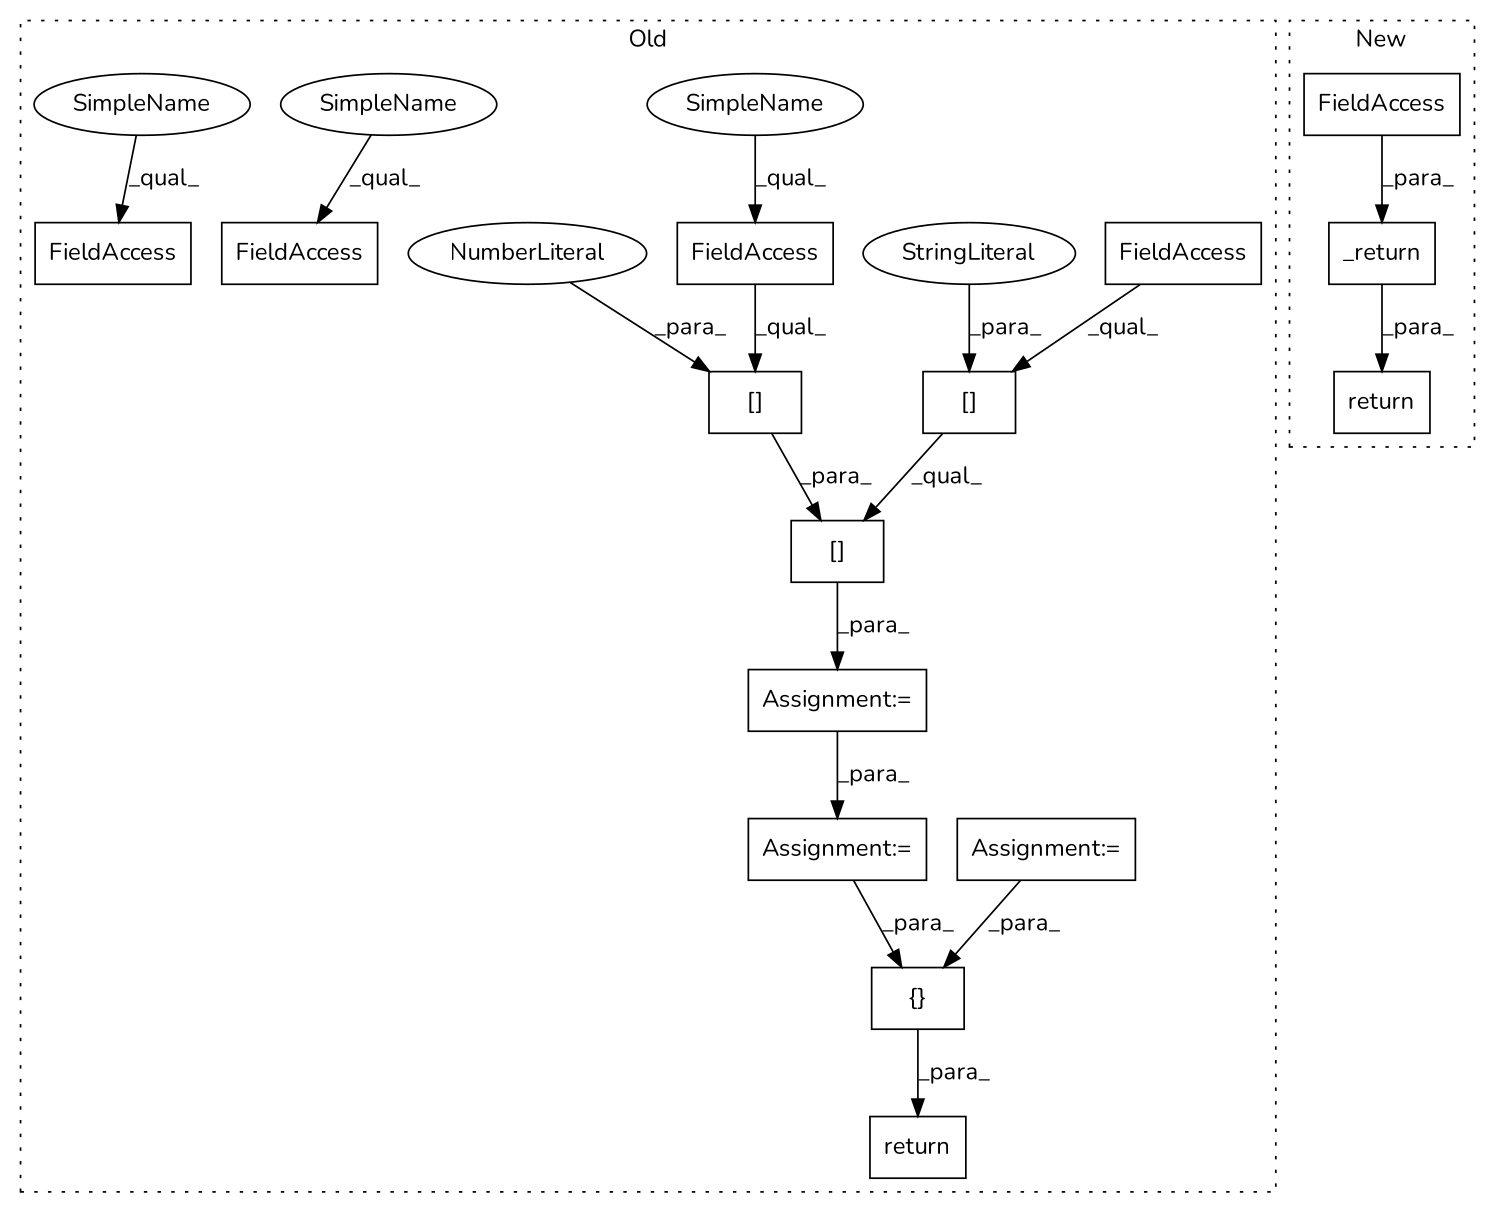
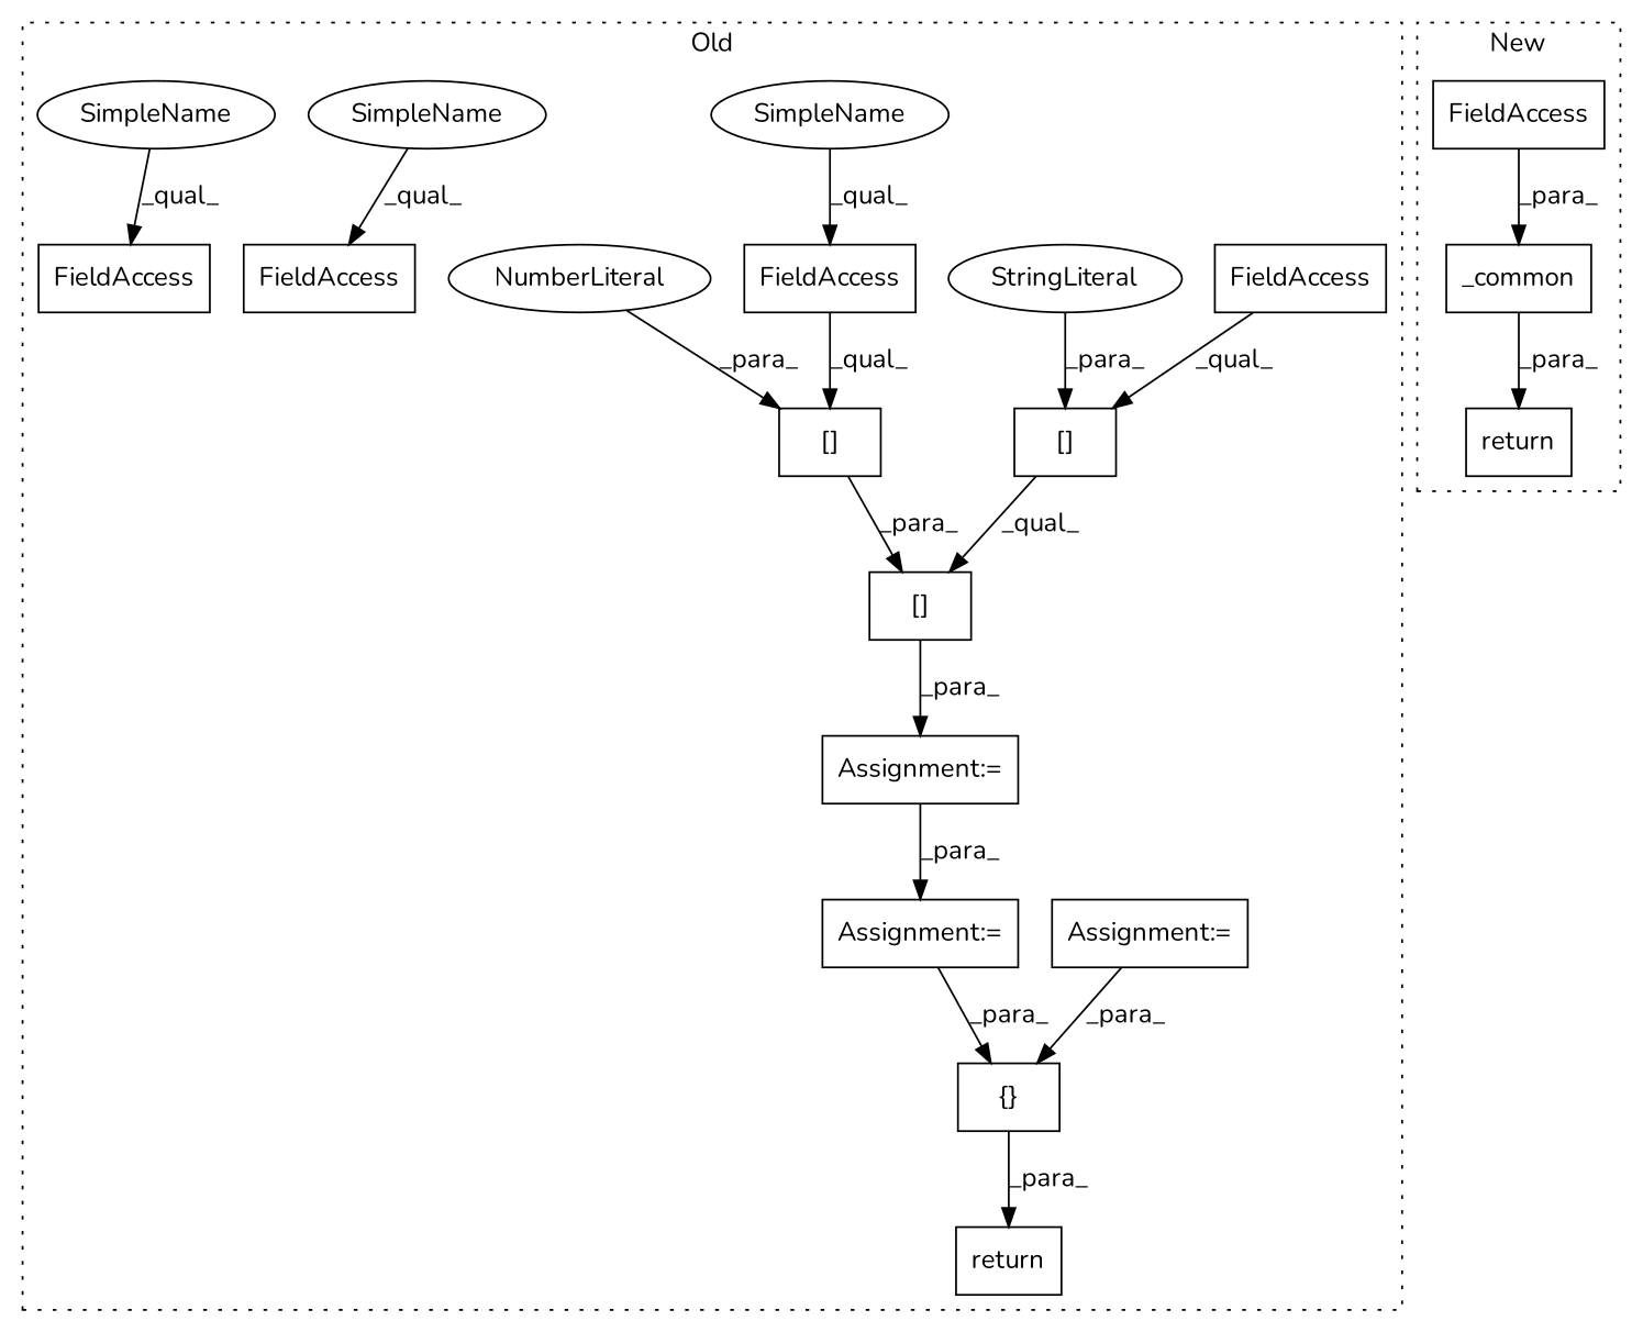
  digraph {
    fontname=Nunito
    node [a=22 l=1 s=497 shape=box fontname=Nunito]
    edge [fontname=Nunito]
    n1 [a=4 l="1,1" label="{}" s="937,958"]
    n2 [a=7 label="Assignment:=" s=833]
    n3 [a=7 label="Assignment:=" s=474]
    n4 [a=2 l="22,1" label="[]" s="475,511"]
    n5 [a=41 l=7 label=return s=875]
    n6 [a=2 l="7,1" label="[]" s="475,495"]
    n7 [l=6 label=FieldAccess s=475]
    n8 [a=2 l="12,1" label="[]" s="497,510"]
    n9 [l=11 label=FieldAccess]
    n10 [a=34 label=NumberLiteral s=509 shape=ellipse]
    n11 [a=45 l=13 label=StringLiteral s=482 shape=ellipse]
    n12 [l=11 label=FieldAccess s=446]
    n13 [l=11 label=FieldAccess s=548]
    n14 [a=7 label="Assignment:=" s=525]
    n15 [a=42 l=4 label=SimpleName shape=ellipse]
    n16 [a=42 l=4 label=SimpleName s=446 shape=ellipse]
    n17 [a=42 l=4 label=SimpleName s=548 shape=ellipse]
-   n18 [a=32 l="8,1" label=_return s="1046,1065"]
+   n18 [a=32 l="8,1" label=_common s="1046,1065"]
    n19 [l=6 label=FieldAccess s=1059]
    n20 [a=41 l=7 label=return s=1035]
    subgraph cluster_1 {
      label=Old
      style=dotted
      n1
      n2
      n3
      n4
      n5
      n6
      n7
      n8
      n9
      n10
      n11
      n12
      n13
      n14
      n15
      n16
      n17
    }
    subgraph cluster_2 {
      label=New
      style=dotted
      n18
      n19
      n20
    }
    n1 -> n5 [label=_para_]
    n2 -> n1 [label=_para_]
    n3 -> n2 [label=_para_]
    n4 -> n3 [label=_para_]
    n6 -> n4 [label=_qual_]
    n7 -> n6 [label=_qual_]
    n8 -> n4 [label=_para_]
    n9 -> n8 [label=_qual_]
    n10 -> n8 [label=_para_]
    n11 -> n6 [label=_para_]
    n14 -> n1 [label=_para_]
    n15 -> n9 [label=_qual_]
    n16 -> n12 [label=_qual_]
    n17 -> n13 [label=_qual_]
    n18 -> n20 [label=_para_]
    n19 -> n18 [label=_para_]
  }
